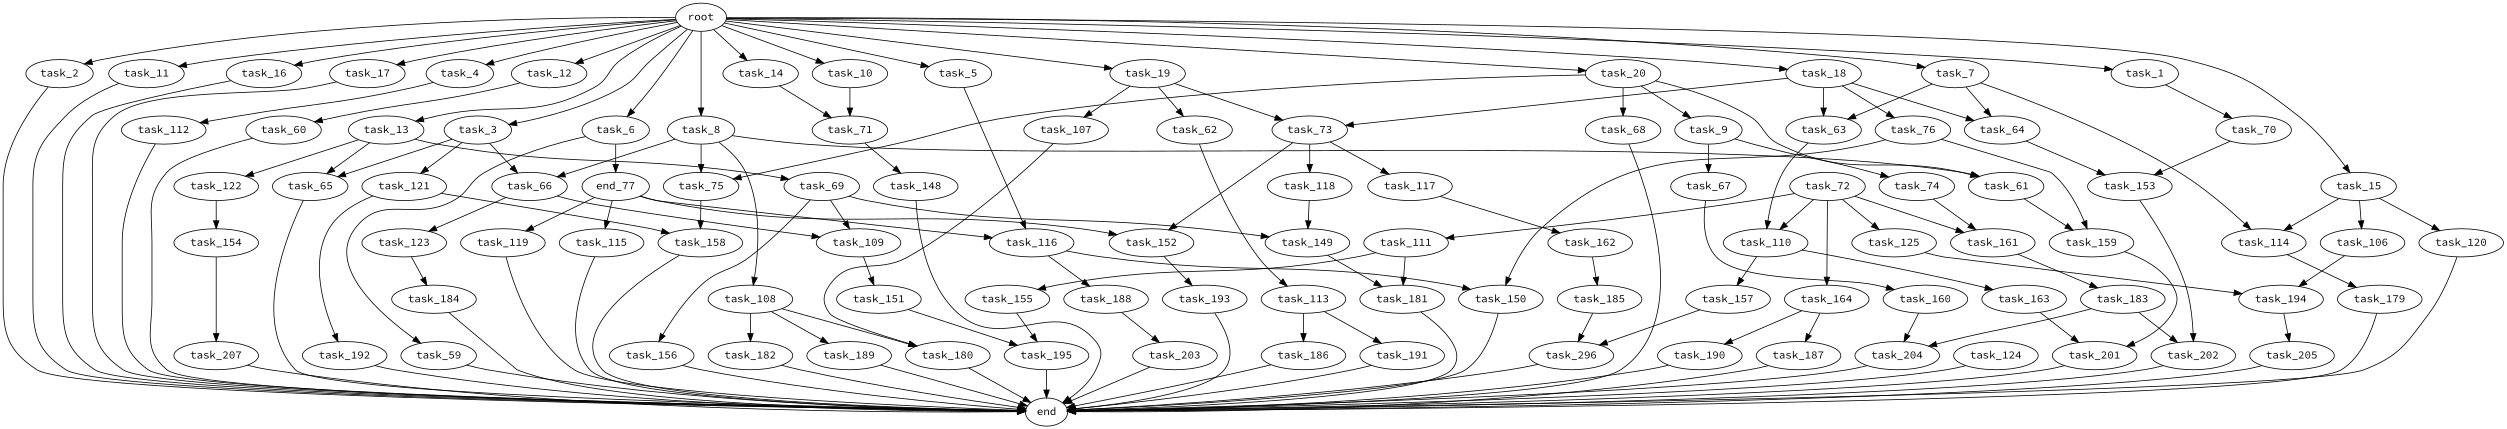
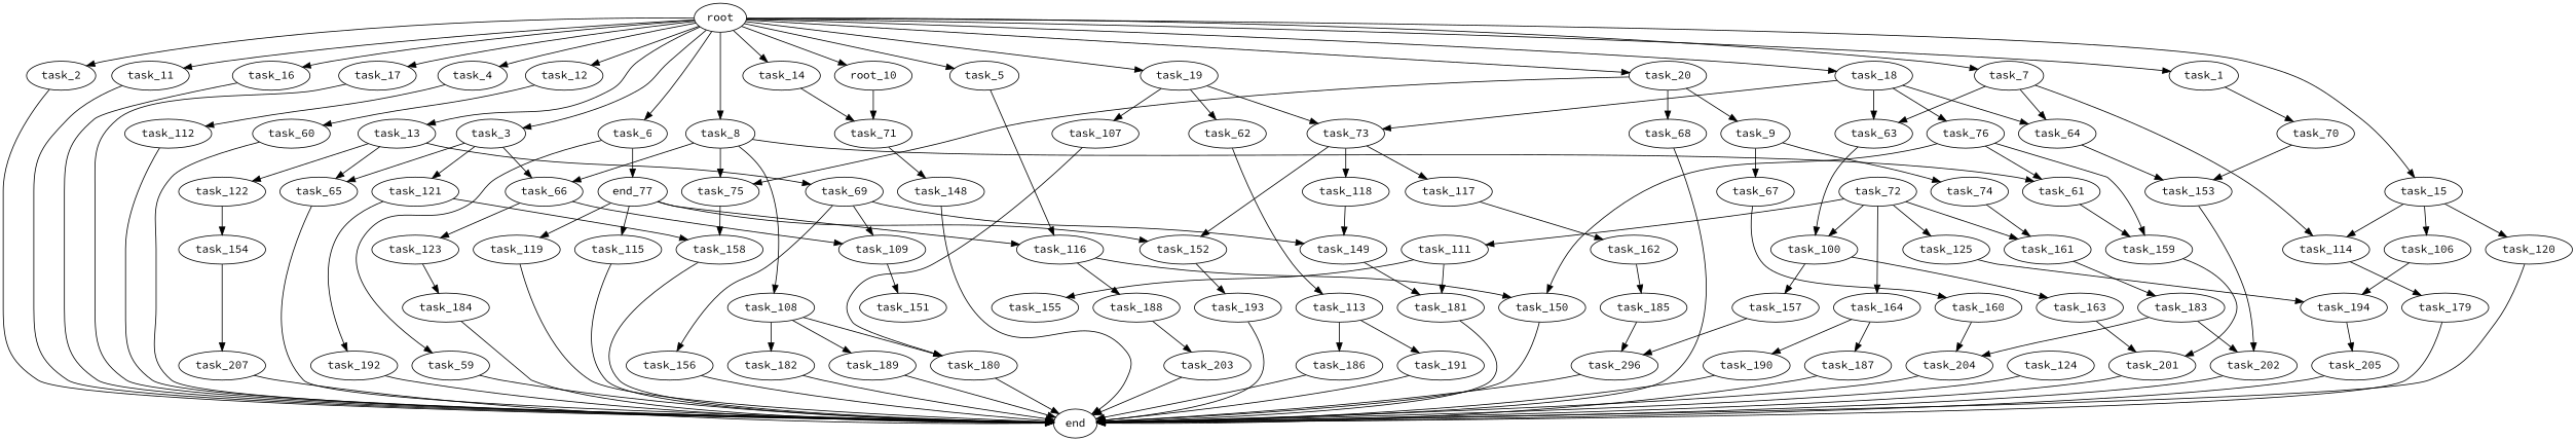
  digraph {
    fontname="Source Code Pro"
    node [fontname="Source Code Pro"]
    edge [fontname="Source Code Pro"]
    root
    task_1
    task_2
    task_3
    task_4
    task_5
    task_6
    task_7
    task_8
-   task_10
+   task_10 [label=root_10]
    task_11
    task_12
    task_13
    task_14
    task_15
    task_16
    task_17
    task_18
    task_19
    task_20
    task_70
    end
    task_65
    task_66
    task_121
    task_112
    task_116
    task_59
    n29 [label=end_77]
    task_63
    task_64
    task_114
    task_61
    task_75
    task_108
    task_9
    task_67
    task_74
    task_71
    task_60
    task_69
    task_122
    task_106
    task_120
    task_73
    task_76
    task_62
    task_107
    task_68
    task_153
    task_109
    task_123
    task_158
    task_192
    task_150
    task_188
    task_152
    task_115
    task_119
-   task_110
+   task_110 [label=task_100]
    task_179
    task_159
    task_180
    task_182
    task_189
    task_160
    task_161
    task_148
    task_72
    task_111
    task_125
    task_164
    task_149
    task_156
    task_154
    task_194
    task_117
    task_118
    task_113
    task_201
    task_186
    task_191
    task_157
    task_163
    task_202
    task_151
    task_184
    task_204
    task_181
    task_155
    task_183
    task_187
    task_190
    task_162
    task_193
    task_124
    task_205
-   task_195
    n99 [label=task_296]
    task_203
    task_185
    task_207
    root -> task_1
    root -> task_2
    root -> task_3
    root -> task_4
    root -> task_5
    root -> task_6
    root -> task_7
    root -> task_8
    root -> task_10
    root -> task_11
    root -> task_12
    root -> task_13
    root -> task_14
    root -> task_15
    root -> task_16
    root -> task_17
    root -> task_18
    root -> task_19
    root -> task_20
    task_1 -> task_70
    task_2 -> end
    task_3 -> task_65
    task_3 -> task_66
    task_3 -> task_121
    task_4 -> task_112
    task_5 -> task_116
    task_6 -> task_59
    task_6 -> n29
    task_7 -> task_63
    task_7 -> task_64
    task_7 -> task_114
    task_8 -> task_66
    task_8 -> task_61
    task_8 -> task_75
    task_8 -> task_108
    task_10 -> task_71
    task_11 -> end
    task_12 -> task_60
    task_13 -> task_65
    task_13 -> task_69
    task_13 -> task_122
    task_14 -> task_71
    task_15 -> task_114
    task_15 -> task_106
    task_15 -> task_120
    task_16 -> end
    task_17 -> end
    task_18 -> task_63
    task_18 -> task_64
    task_18 -> task_73
    task_18 -> task_76
    task_19 -> task_73
    task_19 -> task_62
    task_19 -> task_107
-   task_20 -> task_61
+   task_76 -> task_61
    task_20 -> task_75
    task_20 -> task_9
    task_20 -> task_68
    task_70 -> task_153
    task_65 -> end
    task_66 -> task_109
    task_66 -> task_123
    task_121 -> task_158
    task_121 -> task_192
    task_112 -> end
    task_116 -> task_150
    task_116 -> task_188
    task_59 -> end
    n29 -> task_116
    n29 -> task_152
    n29 -> task_115
    n29 -> task_119
    task_63 -> task_110
    task_64 -> task_153
    task_114 -> task_179
    task_61 -> task_159
    task_75 -> task_158
    task_108 -> task_180
    task_108 -> task_182
    task_108 -> task_189
    task_9 -> task_67
    task_9 -> task_74
    task_67 -> task_160
    task_74 -> task_161
    task_71 -> task_148
    task_60 -> end
    task_69 -> task_109
    task_69 -> task_149
    task_69 -> task_156
    task_122 -> task_154
    task_106 -> task_194
    task_120 -> end
    task_73 -> task_152
    task_73 -> task_117
    task_73 -> task_118
    task_76 -> task_150
    task_76 -> task_159
    task_62 -> task_113
    task_107 -> task_180
    task_68 -> end
    task_153 -> task_202
    task_109 -> task_151
    task_123 -> task_184
    task_158 -> end
    task_192 -> end
    task_150 -> end
    task_188 -> task_203
    task_152 -> task_193
    task_115 -> end
    task_119 -> end
    task_110 -> task_157
    task_110 -> task_163
    task_179 -> end
    task_159 -> task_201
    task_180 -> end
    task_182 -> end
    task_189 -> end
    task_160 -> task_204
    task_161 -> task_183
    task_148 -> end
    task_72 -> task_110
    task_72 -> task_161
    task_72 -> task_111
    task_72 -> task_125
    task_72 -> task_164
    task_111 -> task_181
    task_111 -> task_155
    task_125 -> task_194
    task_164 -> task_187
    task_164 -> task_190
    task_149 -> task_181
    task_156 -> end
    task_154 -> task_207
    task_194 -> task_205
    task_117 -> task_162
    task_118 -> task_149
    task_113 -> task_186
    task_113 -> task_191
    task_201 -> end
    task_186 -> end
    task_191 -> end
    task_157 -> n99
    task_163 -> task_201
    task_202 -> end
-   task_151 -> task_195
    task_184 -> end
    task_204 -> end
    task_181 -> end
-   task_155 -> task_195
    task_183 -> task_202
    task_183 -> task_204
    task_187 -> end
    task_190 -> end
    task_162 -> task_185
    task_193 -> end
    task_124 -> end
    task_205 -> end
-   task_195 -> end
    n99 -> end
    task_203 -> end
    task_185 -> n99
    task_207 -> end
  }
